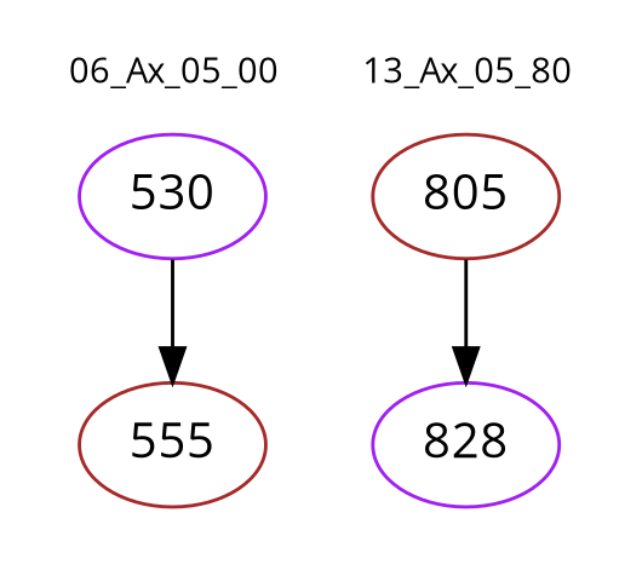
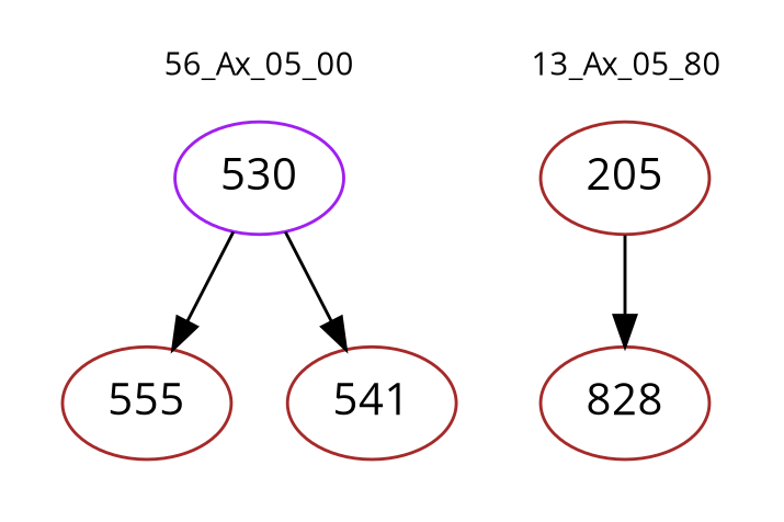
  digraph {
    fontname="Open Sans"
    node [color=brown fontname="Open Sans"]
    edge [color=black fontname="Open Sans"]
    n1 [color=purple label=530]
    n2 [label=555]
-   n4 [label=805]
-   n5 [color=purple label=828]
+   n3 [label=541]
+   n4 [label=205]
+   n5 [label=828]
    subgraph cluster_1 {
      color=white
      fontsize=10
-     label="06_Ax_05_00"
+     label="56_Ax_05_00"
      n1
      n2
+     n3
    }
    subgraph cluster_2 {
      color=white
      fontsize=10
      label="13_Ax_05_80"
      n4
      n5
    }
    n1 -> n2
+   n1 -> n3
    n4 -> n5
  }
